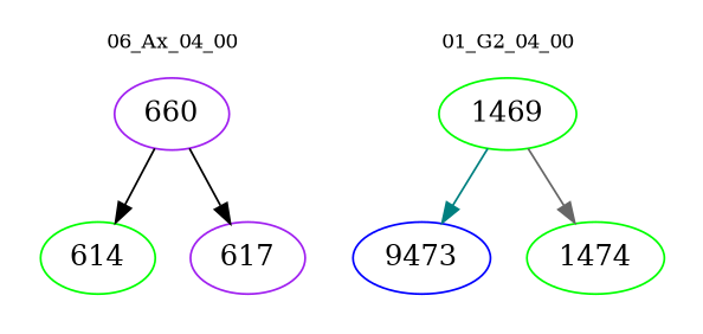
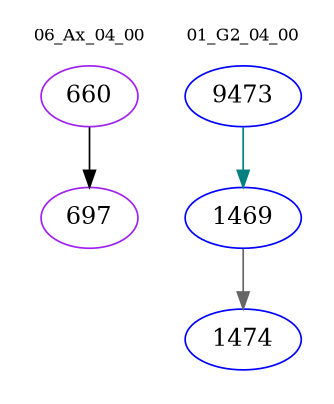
  digraph {
    node [color=purple]
    edge [color=black]
    n1 [label=660]
-   n2 [color=green label=614]
-   n3 [label=617]
-   n4 [color=green label=1469]
+   n3 [label=697]
+   n4 [color=blue label=1469]
    n5 [color=blue label=9473]
-   n6 [color=green label=1474]
+   n6 [color=blue label=1474]
    subgraph cluster_1 {
      color=white
      fontsize=10
      label="06_Ax_04_00"
      n1
-     n2
      n3
    }
    subgraph cluster_2 {
      color=white
      fontsize=10
      label="01_G2_04_00"
      n4
      n5
      n6
    }
-   n1 -> n2
    n1 -> n3
-   n4 -> n5 [color=teal]
+   n5 -> n4 [color=teal]
    n4 -> n6 [color=gray40]
  }
